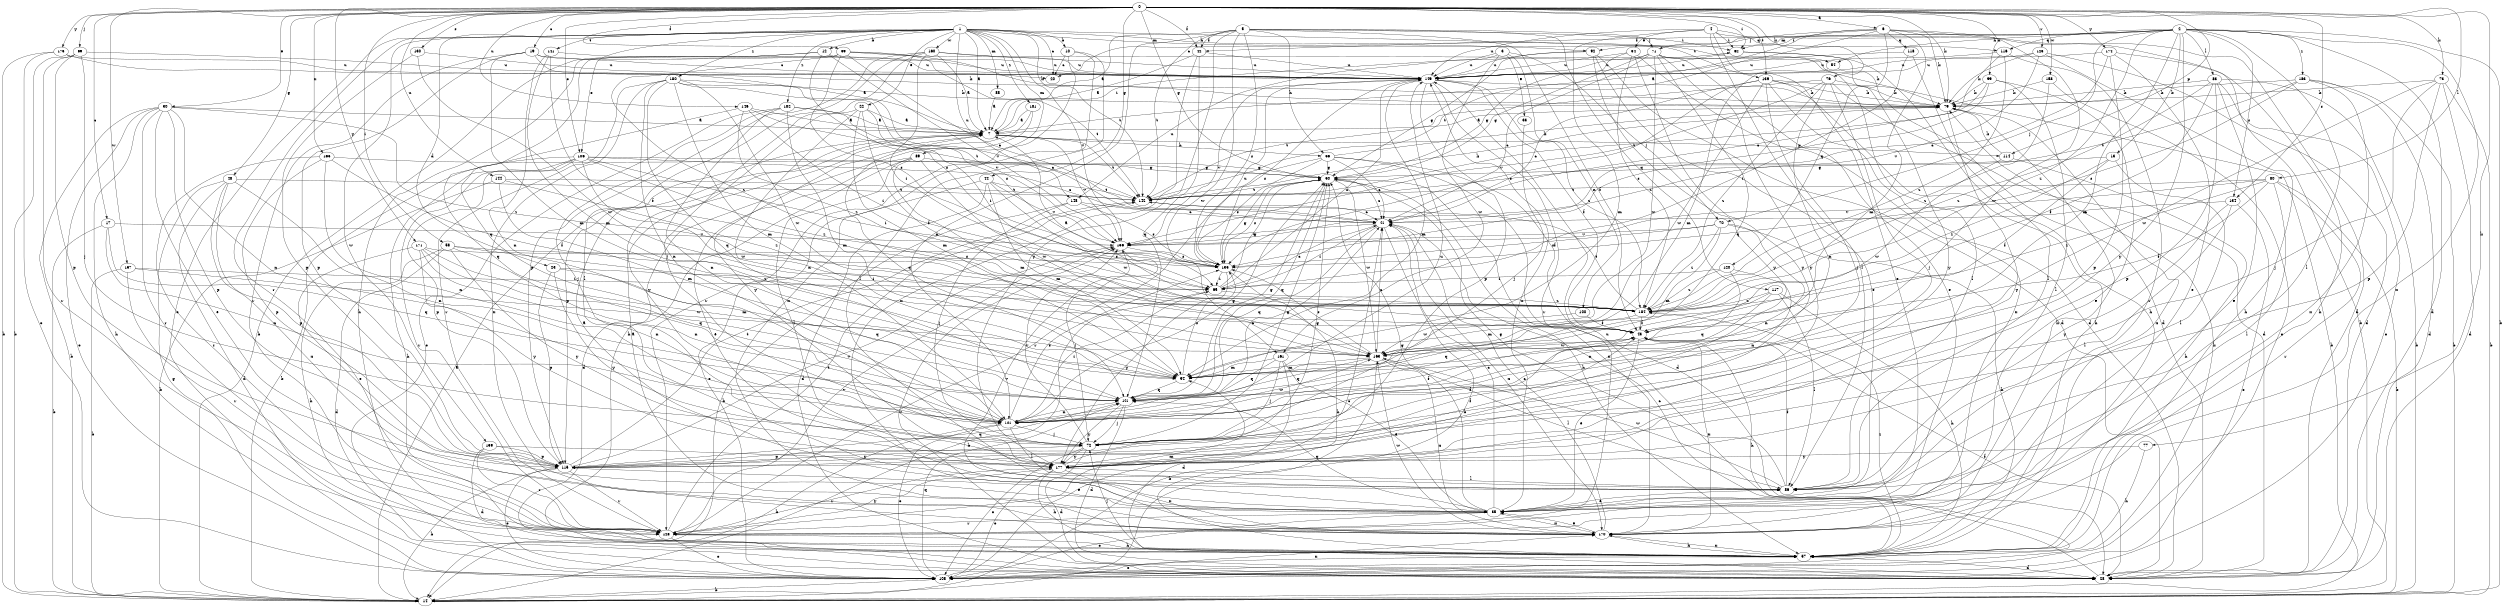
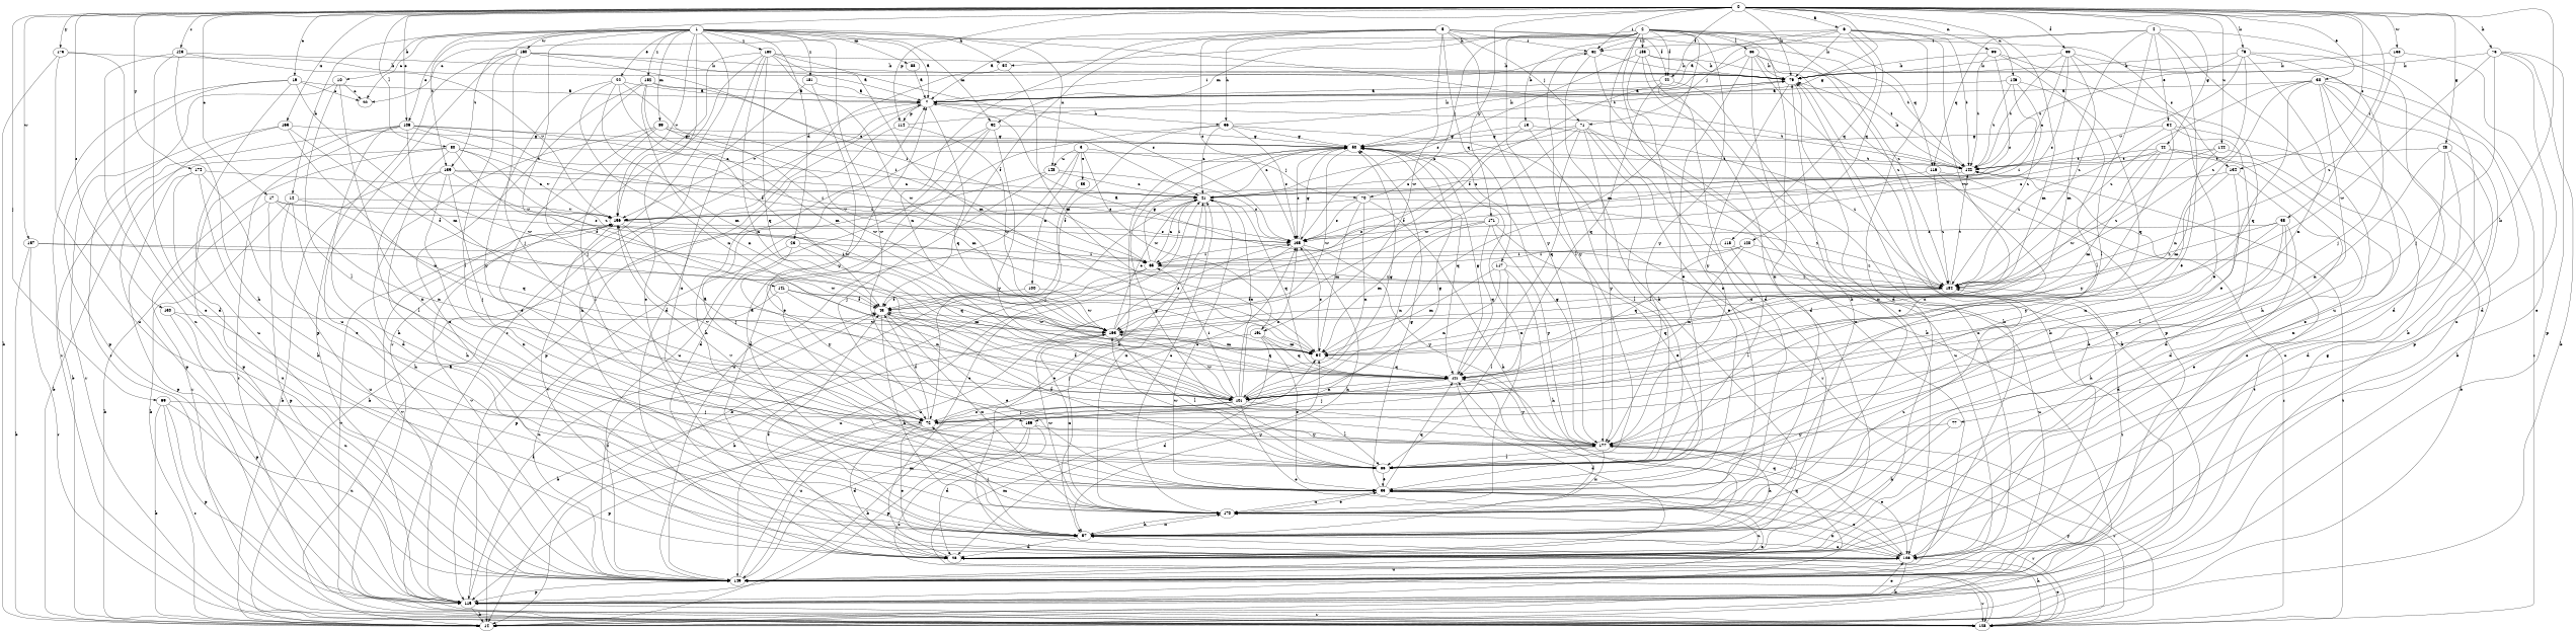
  strict digraph {
    0
    6
    17
    19
    30
    39
    42
    44
    48
    50
    58
    62
    69
    73
    76
    77
    79
    80
    99
    106
    114
    123
    130
    134
    139
    144
    146
    157
    158
    165
    171
    173
    174
    7
    142
    28
    94
    71
    118
    120
    163
    156
    14
    101
    115
    121
    20
    128
    149
    108
    184
    35
    57
    135
    21
    170
    177
    72
    86
    43
    65
    1
    10
    12
    23
    n66 [label=22]
    54
    88
    89
    92
    141
    148
    159
    160
    180
    181
    182
    56
    2
    13
    70
    83
    116
    183
    3
    33
    100
    161
    4
    34
    5
    117
    0 -> 6 [label=a]
    0 -> 17 [label=c]
    0 -> 19 [label=c]
    0 -> 30 [label=e]
    0 -> 39 [label=f]
    0 -> 42 [label=f]
    0 -> 44 [label=g]
    0 -> 48 [label=g]
    0 -> 50 [label=g]
    0 -> 58 [label=i]
    0 -> 62 [label=i]
    0 -> 69 [label=j]
    0 -> 73 [label=k]
    0 -> 76 [label=k]
    0 -> 77 [label=k]
    0 -> 79 [label=k]
    0 -> 80 [label=l]
    0 -> 99 [label=n]
    0 -> 106 [label=o]
    0 -> 114 [label=p]
    0 -> 123 [label=r]
    0 -> 130 [label=s]
    0 -> 134 [label=s]
    0 -> 139 [label=t]
    0 -> 144 [label=u]
    0 -> 146 [label=u]
    0 -> 157 [label=w]
    0 -> 158 [label=w]
    0 -> 165 [label=x]
    0 -> 171 [label=y]
    0 -> 173 [label=y]
    0 -> 174 [label=y]
    6 -> 62 [label=i]
    6 -> 79 [label=k]
    6 -> 7 [label=a]
    6 -> 142 [label=t]
    6 -> 28 [label=d]
    6 -> 94 [label=m]
    6 -> 71 [label=j]
    6 -> 118 [label=q]
    6 -> 120 [label=q]
    6 -> 163 [label=w]
    17 -> 156 [label=v]
    17 -> 14 [label=b]
    17 -> 101 [label=n]
-   48 -> 115 [label=p]
+   17 -> 115 [label=p]
    17 -> 121 [label=q]
    19 -> 7 [label=a]
    19 -> 94 [label=m]
    19 -> 115 [label=p]
    19 -> 20 [label=c]
    19 -> 128 [label=r]
    19 -> 149 [label=u]
    30 -> 7 [label=a]
    30 -> 14 [label=b]
    30 -> 101 [label=n]
    30 -> 115 [label=p]
    30 -> 128 [label=r]
    30 -> 108 [label=o]
    30 -> 184 [label=z]
    30 -> 35 [label=e]
    30 -> 57 [label=h]
    39 -> 79 [label=k]
    39 -> 142 [label=t]
    39 -> 121 [label=q]
    39 -> 149 [label=u]
    39 -> 184 [label=z]
    39 -> 135 [label=s]
    39 -> 21 [label=c]
    42 -> 7 [label=a]
    42 -> 121 [label=q]
    42 -> 149 [label=u]
    42 -> 170 [label=x]
    44 -> 142 [label=t]
    44 -> 28 [label=d]
    44 -> 94 [label=m]
    44 -> 163 [label=w]
    44 -> 156 [label=v]
    44 -> 108 [label=o]
    48 -> 142 [label=t]
    48 -> 28 [label=d]
    48 -> 101 [label=n]
    48 -> 108 [label=g]
    48 -> 170 [label=x]
    50 -> 142 [label=t]
    50 -> 163 [label=w]
    50 -> 121 [label=q]
    50 -> 57 [label=h]
    50 -> 135 [label=s]
    50 -> 21 [label=c]
    50 -> 170 [label=x]
    58 -> 28 [label=d]
    58 -> 101 [label=n]
    58 -> 184 [label=z]
    58 -> 57 [label=h]
    58 -> 135 [label=s]
    58 -> 177 [label=y]
-   139 -> 79 [label=k]
+   62 -> 79 [label=k]
    62 -> 149 [label=u]
    62 -> 57 [label=h]
    62 -> 177 [label=y]
    69 -> 14 [label=b]
    69 -> 115 [label=p]
    69 -> 128 [label=r]
    69 -> 149 [label=u]
    69 -> 72 [label=j]
    73 -> 79 [label=k]
    73 -> 28 [label=d]
    73 -> 163 [label=w]
    73 -> 14 [label=b]
    73 -> 115 [label=p]
    73 -> 72 [label=j]
    76 -> 79 [label=k]
    76 -> 142 [label=t]
    76 -> 28 [label=d]
    76 -> 156 [label=v]
    76 -> 101 [label=n]
    76 -> 184 [label=z]
    76 -> 72 [label=j]
    77 -> 57 [label=h]
    77 -> 177 [label=y]
    79 -> 7 [label=a]
    79 -> 170 [label=x]
    79 -> 177 [label=y]
    80 -> 142 [label=t]
    80 -> 156 [label=v]
    80 -> 14 [label=b]
    80 -> 128 [label=r]
    80 -> 184 [label=z]
    80 -> 86 [label=l]
    80 -> 43 [label=f]
    99 -> 79 [label=k]
    99 -> 142 [label=t]
    99 -> 35 [label=e]
    99 -> 135 [label=s]
    99 -> 86 [label=l]
    106 -> 50 [label=g]
    106 -> 163 [label=w]
    106 -> 14 [label=b]
    106 -> 115 [label=p]
    106 -> 128 [label=r]
    106 -> 184 [label=z]
    106 -> 57 [label=h]
    106 -> 21 [label=c]
    106 -> 65 [label=i]
    114 -> 79 [label=k]
    114 -> 163 [label=w]
    114 -> 57 [label=h]
    123 -> 79 [label=k]
    123 -> 28 [label=d]
    123 -> 156 [label=v]
    123 -> 149 [label=u]
    123 -> 57 [label=h]
    130 -> 163 [label=w]
    130 -> 115 [label=p]
    130 -> 149 [label=u]
    134 -> 108 [label=o]
    134 -> 21 [label=c]
    134 -> 177 [label=y]
    134 -> 86 [label=l]
    139 -> 163 [label=w]
    139 -> 14 [label=b]
    139 -> 57 [label=h]
    139 -> 135 [label=s]
    139 -> 21 [label=c]
    139 -> 170 [label=x]
    139 -> 72 [label=j]
    144 -> 142 [label=t]
    144 -> 94 [label=m]
    144 -> 14 [label=b]
    144 -> 184 [label=z]
    146 -> 7 [label=a]
    146 -> 142 [label=t]
    146 -> 121 [label=q]
    146 -> 184 [label=z]
    146 -> 65 [label=i]
    157 -> 163 [label=w]
    157 -> 14 [label=b]
    157 -> 128 [label=r]
    157 -> 65 [label=i]
    158 -> 79 [label=k]
    158 -> 108 [label=o]
    158 -> 184 [label=z]
    165 -> 50 [label=g]
    165 -> 101 [label=n]
    165 -> 115 [label=p]
    165 -> 128 [label=r]
    165 -> 43 [label=f]
    171 -> 94 [label=m]
    171 -> 101 [label=n]
    171 -> 121 [label=q]
    171 -> 35 [label=e]
    171 -> 135 [label=s]
    171 -> 177 [label=y]
    173 -> 79 [label=k]
    173 -> 14 [label=b]
    173 -> 149 [label=u]
    173 -> 108 [label=o]
    174 -> 115 [label=p]
    174 -> 149 [label=u]
    174 -> 35 [label=e]
    174 -> 57 [label=h]
    174 -> 21 [label=c]
    7 -> 62 [label=i]
    7 -> 114 [label=p]
    7 -> 142 [label=t]
    7 -> 156 [label=v]
    7 -> 115 [label=p]
    7 -> 121 [label=q]
    7 -> 56 [label=h]
    142 -> 79 [label=k]
    142 -> 21 [label=c]
    28 -> 156 [label=v]
    28 -> 21 [label=c]
    28 -> 43 [label=f]
    94 -> 121 [label=q]
    94 -> 135 [label=s]
    71 -> 50 [label=g]
    71 -> 163 [label=w]
    71 -> 121 [label=q]
    71 -> 149 [label=u]
    71 -> 35 [label=e]
    71 -> 21 [label=c]
    71 -> 177 [label=y]
    71 -> 86 [label=l]
    118 -> 149 [label=u]
    118 -> 86 [label=l]
    118 -> 65 [label=i]
    120 -> 101 [label=n]
    120 -> 121 [label=q]
    120 -> 184 [label=z]
    120 -> 65 [label=i]
    163 -> 94 [label=m]
    163 -> 14 [label=b]
    163 -> 121 [label=q]
    163 -> 135 [label=s]
    163 -> 21 [label=c]
    163 -> 170 [label=x]
    163 -> 86 [label=l]
    156 -> 135 [label=s]
    156 -> 72 [label=j]
    14 -> 7 [label=a]
    101 -> 50 [label=g]
    101 -> 163 [label=w]
    101 -> 14 [label=b]
    101 -> 149 [label=u]
    101 -> 108 [label=o]
    101 -> 135 [label=s]
    101 -> 21 [label=c]
    101 -> 72 [label=j]
    101 -> 86 [label=l]
    101 -> 43 [label=f]
    101 -> 65 [label=i]
    115 -> 142 [label=t]
    115 -> 156 [label=v]
    115 -> 14 [label=b]
    115 -> 121 [label=q]
    115 -> 128 [label=r]
    115 -> 108 [label=o]
    115 -> 35 [label=e]
    115 -> 43 [label=f]
    121 -> 50 [label=g]
    121 -> 28 [label=d]
    121 -> 101 [label=n]
    121 -> 177 [label=y]
    121 -> 72 [label=j]
    128 -> 142 [label=t]
    128 -> 94 [label=m]
    128 -> 156 [label=v]
    128 -> 108 [label=o]
    128 -> 57 [label=h]
    128 -> 177 [label=y]
    149 -> 79 [label=k]
    149 -> 94 [label=m]
    149 -> 156 [label=v]
    149 -> 115 [label=p]
    149 -> 128 [label=r]
    149 -> 184 [label=z]
    149 -> 135 [label=s]
    149 -> 43 [label=f]
    108 -> 79 [label=k]
    108 -> 14 [label=b]
    108 -> 121 [label=q]
    108 -> 149 [label=u]
    108 -> 21 [label=c]
    108 -> 170 [label=x]
    184 -> 7 [label=a]
    184 -> 142 [label=t]
    184 -> 121 [label=q]
    184 -> 43 [label=f]
    35 -> 50 [label=g]
    35 -> 7 [label=a]
    35 -> 156 [label=v]
    35 -> 121 [label=q]
    35 -> 128 [label=r]
    35 -> 149 [label=u]
    35 -> 108 [label=o]
    35 -> 21 [label=c]
    35 -> 170 [label=x]
    57 -> 28 [label=d]
    57 -> 108 [label=o]
    57 -> 184 [label=z]
    57 -> 170 [label=x]
    57 -> 72 [label=j]
    135 -> 50 [label=g]
    135 -> 149 [label=u]
    135 -> 57 [label=h]
    135 -> 177 [label=y]
    135 -> 65 [label=i]
    21 -> 156 [label=v]
    21 -> 14 [label=b]
    21 -> 121 [label=q]
    21 -> 170 [label=x]
    21 -> 65 [label=i]
    170 -> 79 [label=k]
    170 -> 7 [label=a]
    170 -> 163 [label=w]
    170 -> 35 [label=e]
    170 -> 57 [label=h]
    170 -> 21 [label=c]
    177 -> 50 [label=g]
    177 -> 128 [label=r]
    177 -> 108 [label=o]
    177 -> 57 [label=h]
    177 -> 170 [label=x]
    177 -> 86 [label=l]
    72 -> 50 [label=g]
    72 -> 28 [label=d]
    72 -> 156 [label=v]
    72 -> 115 [label=p]
    72 -> 108 [label=o]
    72 -> 177 [label=y]
    72 -> 43 [label=f]
    86 -> 50 [label=g]
    86 -> 163 [label=w]
    86 -> 35 [label=e]
    86 -> 43 [label=f]
    43 -> 163 [label=w]
    43 -> 35 [label=e]
    43 -> 57 [label=h]
    43 -> 170 [label=x]
    65 -> 50 [label=g]
    65 -> 14 [label=b]
    65 -> 149 [label=u]
    65 -> 184 [label=z]
    65 -> 21 [label=c]
    1 -> 106 [label=o]
    1 -> 139 [label=t]
    1 -> 7 [label=a]
    1 -> 142 [label=t]
    1 -> 156 [label=v]
    1 -> 20 [label=c]
    1 -> 128 [label=r]
    1 -> 108 [label=o]
    1 -> 10 [label=b]
    1 -> 12 [label=b]
    1 -> 23 [label=d]
    1 -> n66 [label=e]
    1 -> 54 [label=h]
    1 -> 88 [label=m]
    1 -> 89 [label=m]
    1 -> 92 [label=m]
    1 -> 141 [label=t]
    1 -> 148 [label=u]
    1 -> 159 [label=w]
    1 -> 160 [label=w]
    1 -> 180 [label=z]
    1 -> 181 [label=z]
    1 -> 182 [label=z]
    10 -> 20 [label=c]
    10 -> 128 [label=r]
    10 -> 170 [label=x]
    10 -> 86 [label=l]
    12 -> 156 [label=v]
    12 -> 14 [label=b]
    12 -> 149 [label=u]
    12 -> 57 [label=h]
    12 -> 135 [label=s]
    23 -> 115 [label=p]
    23 -> 121 [label=q]
    23 -> 177 [label=y]
    23 -> 65 [label=i]
    n66 -> 7 [label=a]
    n66 -> 94 [label=m]
    n66 -> 101 [label=n]
    n66 -> 177 [label=y]
    n66 -> 43 [label=f]
    n66 -> 65 [label=i]
    54 -> 28 [label=d]
    54 -> 94 [label=m]
    88 -> 7 [label=a]
    89 -> 50 [label=g]
    89 -> 28 [label=d]
    89 -> 94 [label=m]
    89 -> 163 [label=w]
    89 -> 35 [label=e]
    89 -> 86 [label=l]
    92 -> 50 [label=g]
    92 -> 28 [label=d]
    92 -> 149 [label=u]
    92 -> 35 [label=e]
    92 -> 177 [label=y]
    141 -> 94 [label=m]
    141 -> 101 [label=n]
    141 -> 149 [label=u]
    141 -> 43 [label=f]
    148 -> 14 [label=b]
    148 -> 135 [label=s]
    148 -> 21 [label=c]
    148 -> 72 [label=j]
    159 -> 28 [label=d]
    159 -> 115 [label=p]
    159 -> 128 [label=r]
    159 -> 177 [label=y]
    160 -> 79 [label=k]
    160 -> 7 [label=a]
    160 -> 115 [label=p]
    160 -> 149 [label=u]
    160 -> 72 [label=j]
    160 -> 86 [label=l]
    160 -> 65 [label=i]
    180 -> 79 [label=k]
    180 -> 94 [label=m]
    180 -> 163 [label=w]
    180 -> 156 [label=v]
    180 -> 101 [label=n]
    180 -> 121 [label=q]
    180 -> 128 [label=r]
    180 -> 135 [label=s]
    180 -> 170 [label=x]
    181 -> 7 [label=a]
    181 -> 57 [label=h]
    181 -> 177 [label=y]
    182 -> 7 [label=a]
    182 -> 94 [label=m]
    182 -> 101 [label=n]
    182 -> 108 [label=o]
    182 -> 21 [label=c]
    182 -> 72 [label=j]
    56 -> 50 [label=g]
    56 -> 79 [label=k]
    56 -> 28 [label=d]
    56 -> 128 [label=r]
    56 -> 135 [label=s]
    56 -> 21 [label=c]
    56 -> 43 [label=f]
    2 -> 42 [label=f]
    2 -> 134 [label=s]
    2 -> 28 [label=d]
    2 -> 94 [label=m]
    2 -> 14 [label=b]
    2 -> 20 [label=c]
    2 -> 184 [label=z]
    2 -> 170 [label=x]
    2 -> 177 [label=y]
    2 -> 86 [label=l]
    2 -> 54 [label=h]
    2 -> 92 [label=m]
    2 -> 13 [label=b]
    2 -> 70 [label=j]
    2 -> 83 [label=l]
    2 -> 116 [label=q]
    2 -> 183 [label=z]
    13 -> 50 [label=g]
    13 -> 184 [label=z]
    13 -> 86 [label=l]
    13 -> 43 [label=f]
    70 -> 94 [label=m]
    70 -> 156 [label=v]
    70 -> 101 [label=n]
    70 -> 184 [label=z]
    70 -> 57 [label=h]
    70 -> 135 [label=s]
    83 -> 79 [label=k]
    83 -> 14 [label=b]
    83 -> 115 [label=p]
    83 -> 108 [label=o]
    83 -> 184 [label=z]
    83 -> 35 [label=e]
    83 -> 43 [label=f]
    116 -> 128 [label=r]
-   116 -> 149 [label=u]
+   116 -> 159 [label=u]
    116 -> 184 [label=z]
    116 -> 21 [label=c]
    183 -> 79 [label=k]
    183 -> 142 [label=t]
    183 -> 28 [label=d]
    183 -> 14 [label=b]
    183 -> 135 [label=s]
    183 -> 170 [label=x]
    3 -> 149 [label=u]
    3 -> 148 [label=u]
    3 -> 70 [label=j]
    3 -> 33 [label=e]
    3 -> 100 [label=n]
    3 -> 161 [label=w]
    33 -> 72 [label=j]
    100 -> 163 [label=w]
    100 -> 43 [label=f]
    161 -> 28 [label=d]
    161 -> 94 [label=m]
    161 -> 121 [label=q]
    161 -> 35 [label=e]
    161 -> 72 [label=j]
    4 -> 62 [label=i]
    4 -> 94 [label=m]
    4 -> 14 [label=b]
    4 -> 149 [label=u]
    4 -> 35 [label=e]
    4 -> 86 [label=l]
    4 -> 116 [label=q]
    4 -> 34 [label=e]
    34 -> 50 [label=g]
    34 -> 28 [label=d]
    34 -> 149 [label=u]
    34 -> 184 [label=z]
    34 -> 177 [label=y]
    5 -> 42 [label=f]
    5 -> 62 [label=i]
    5 -> 7 [label=a]
    5 -> 142 [label=t]
    5 -> 71 [label=j]
    5 -> 101 [label=n]
    5 -> 135 [label=s]
    5 -> 177 [label=y]
    5 -> 43 [label=f]
    5 -> 56 [label=h]
    5 -> 161 [label=w]
    5 -> 117 [label=q]
    117 -> 94 [label=m]
    117 -> 101 [label=n]
    117 -> 184 [label=z]
    117 -> 57 [label=h]
    117 -> 86 [label=l]
  }
